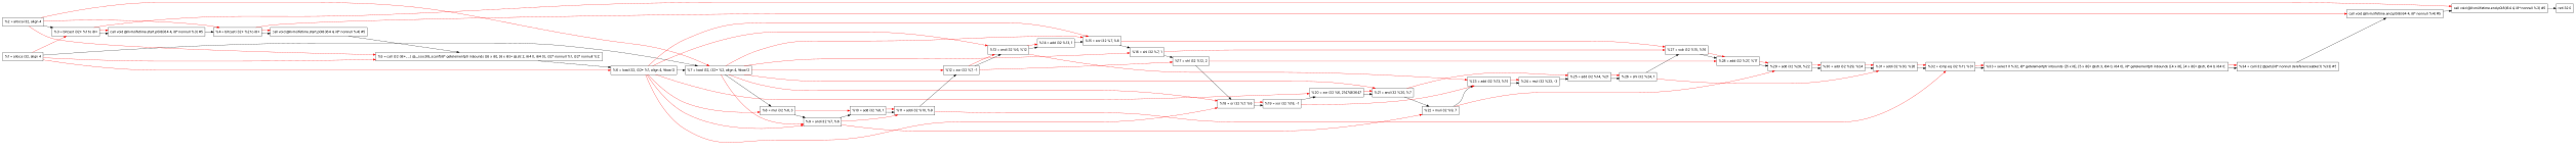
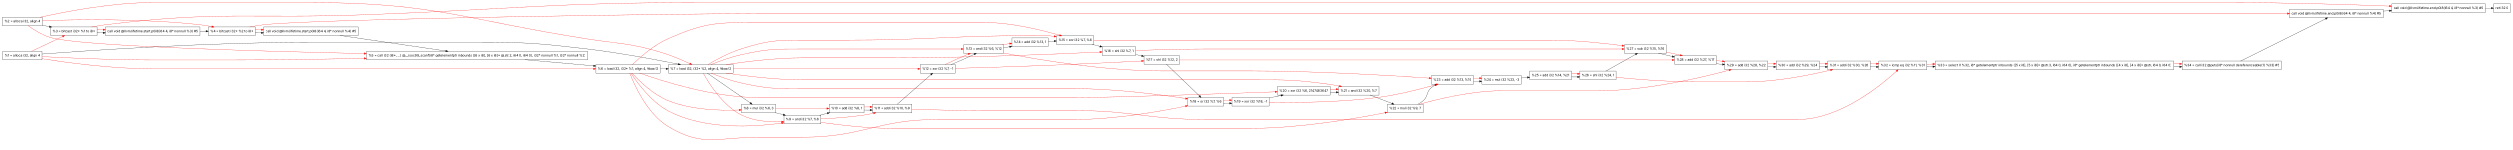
  digraph {
    fontname=Inter
    rankdir=LR
    node [fontname=Inter shape=record]
    edge [color=red fontname=Inter]
    n1 [label="  %1 = alloca i32, align 4"]
    n2 [label="  %3 = bitcast i32* %1 to i8*"]
    n3 [label="  %5 = call i32 (i8*, ...) @__isoc99_scanf(i8* getelementptr inbounds ([6 x i8], [6 x i8]* @.str.2, i64 0, i64 0), i32* nonnull %1, i32* nonnull %2)"]
    n4 [label="  %6 = load i32, i32* %1, align 4, !tbaa !2"]
    n5 [label="  %7 = load i32, i32* %2, align 4, !tbaa !2"]
    n6 [label="  %2 = alloca i32, align 4"]
    n7 [label="  %4 = bitcast i32* %2 to i8*"]
    n8 [label="  call void @llvm.lifetime.start.p0i8(i64 4, i8* nonnull %3) #5"]
    n9 [label="  call void @llvm.lifetime.end.p0i8(i64 4, i8* nonnull %3) #5"]
    n10 [label="  %8 = mul i32 %6, 3"]
    n11 [label="  %9 = and i32 %7, %6"]
    n12 [label="  %13 = and i32 %6, %12"]
    n13 [label="  %15 = xor i32 %7, %6"]
    n14 [label="  %18 = or i32 %7, %6"]
    n15 [label="  %20 = xor i32 %6, 2147483647"]
    n16 [label="  call void @llvm.lifetime.start.p0i8(i64 4, i8* nonnull %4) #5"]
    n17 [label="  call void @llvm.lifetime.end.p0i8(i64 4, i8* nonnull %4) #5"]
    n18 [label="  %12 = xor i32 %7, -1"]
    n19 [label="  %16 = shl i32 %7, 1"]
    n20 [label="  %21 = and i32 %20, %7"]
    n21 [label="  ret i32 0"]
    n22 [label="  %10 = add i32 %8, 1"]
    n23 [label="  %11 = add i32 %10, %9"]
    n24 [label="  %22 = mul i32 %9, 7"]
    n25 [label="  %14 = add i32 %13, 1"]
    n26 [label="  %23 = add i32 %13, %19"]
    n27 [label="  %27 = sub i32 %15, %16"]
    n28 [label="  %19 = xor i32 %18, -1"]
    n29 [label="  %17 = shl i32 %12, 2"]
    n30 [label="  %25 = add i32 %14, %21"]
    n31 [label="  %32 = icmp eq i32 %11, %31"]
    n32 [label="  %29 = add i32 %28, %22"]
    n33 [label="  %33 = select i1 %32, i8* getelementptr inbounds ([5 x i8], [5 x i8]* @str.3, i64 0, i64 0), i8* getelementptr inbounds ([4 x i8], [4 x i8]* @str, i64 0, i64 0)"]
    n34 [label="  %28 = add i32 %27, %17"]
    n35 [label="  %24 = mul i32 %23, -3"]
    n36 [label="%26 = shl i32 %24, 1"]
    n37 [label="  %30 = add i32 %29, %24"]
    n38 [label="  %31 = add i32 %30, %26"]
    n39 [label="  %34 = call i32 @puts(i8* nonnull dereferenceable(1) %33) #5"]
    n1 -> n2
    n1 -> n3
    n1 -> n4
    n1 -> n5 [color=""]
    n2 -> n8 [color=""]
    n2 -> n8
    n2 -> n9
    n3 -> n4 [color=""]
    n4 -> n5 [color=""]
    n4 -> n10
    n4 -> n11
-   n4 -> n12
+   n5 -> n12
    n4 -> n13
    n4 -> n14
    n4 -> n15
    n5 -> n10 [color=""]
    n5 -> n11
    n5 -> n13
    n5 -> n14
    n5 -> n18
    n5 -> n19
    n5 -> n20
    n6 -> n2 [color=""]
    n6 -> n3
    n6 -> n5
    n6 -> n7
    n7 -> n16 [color=""]
    n7 -> n16
    n7 -> n17
    n8 -> n7 [color=""]
    n9 -> n21 [color=""]
    n10 -> n11 [color=""]
    n10 -> n22
    n11 -> n22 [color=""]
    n11 -> n23
    n11 -> n24
    n12 -> n25 [color=""]
    n12 -> n25
    n12 -> n26
    n13 -> n19 [color=""]
    n13 -> n27
    n14 -> n28 [color=""]
    n14 -> n28
    n15 -> n20 [color=""]
    n15 -> n20
    n16 -> n3 [color=""]
    n17 -> n9 [color=""]
    n18 -> n12 [color=""]
    n18 -> n12
    n18 -> n29
    n19 -> n27
    n19 -> n29 [color=""]
    n20 -> n24 [color=""]
-   n20 -> n30
    n22 -> n23 [color=""]
    n22 -> n23
    n23 -> n18 [color=""]
    n23 -> n31
    n24 -> n26 [color=""]
    n24 -> n32
    n25 -> n13 [color=""]
    n26 -> n35 [color=""]
    n26 -> n35
    n27 -> n34 [color=""]
    n27 -> n34
    n28 -> n15 [color=""]
    n28 -> n26
    n29 -> n14 [color=""]
    n29 -> n34
    n30 -> n36 [color=""]
    n30 -> n36
    n31 -> n33 [color=""]
    n31 -> n33
    n32 -> n37 [color=""]
    n32 -> n37
    n33 -> n39 [color=""]
    n33 -> n39
    n34 -> n32 [color=""]
    n34 -> n32
    n35 -> n30 [color=""]
    n36 -> n27 [color=""]
    n36 -> n38
    n37 -> n38 [color=""]
    n37 -> n38
    n38 -> n31 [color=""]
    n38 -> n31
    n39 -> n17 [color=""]
  }
